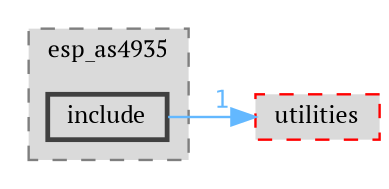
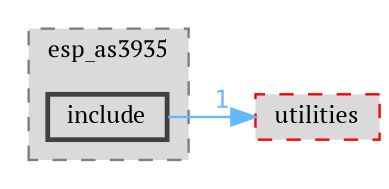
  digraph {
    compound=true
    rankdir=LR
    fontname="PT Serif"
    node [fillcolor="#dadada" fontname="PT Serif" fontsize=10 shape=box]
    n1 [color=grey25 height=0.2 label=include style="filled,bold" width=0.4]
    n2 [color=red height=0.2 label=utilities style="filled,dashed" width=0.4]
    subgraph cluster_1 {
      bgcolor="#dadada"
      fontsize=10
-     label=esp_as4935
+     label=esp_as3935
      pencolor=grey50
      style="filled,dashed"
      n1
    }
    n1 -> n2 [color=steelblue1 fontcolor=steelblue1 fontname="PT Serif" fontsize=10 headlabel=1 labeldistance=1.5 labelfontname=Helvetica labelfontsize=10]
  }
